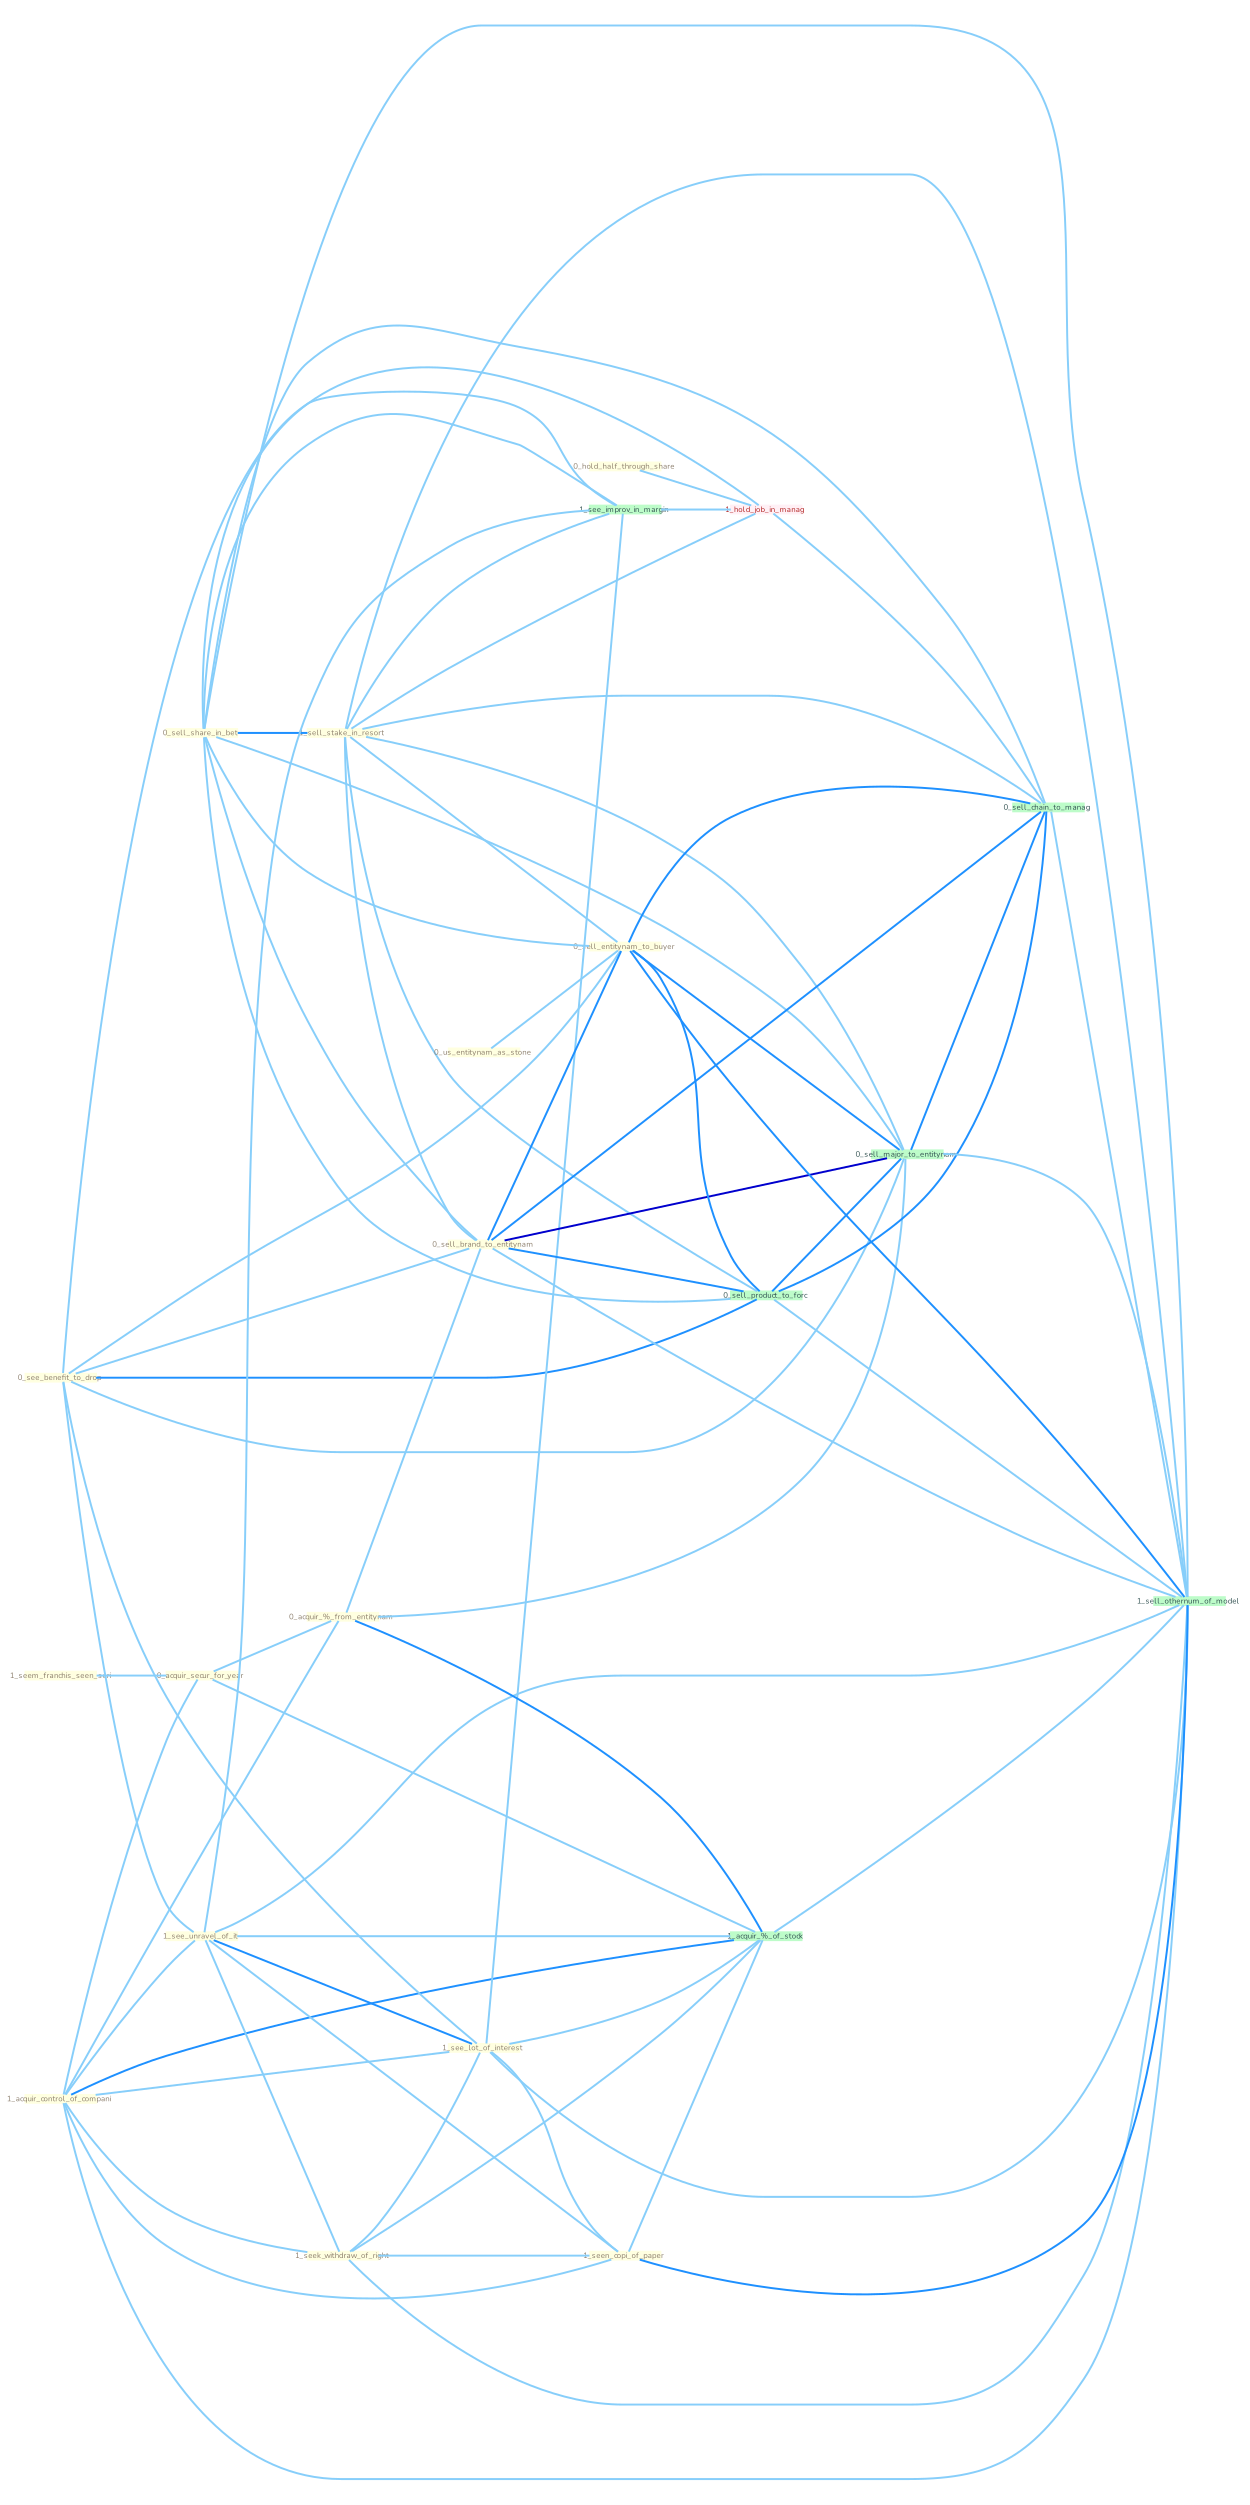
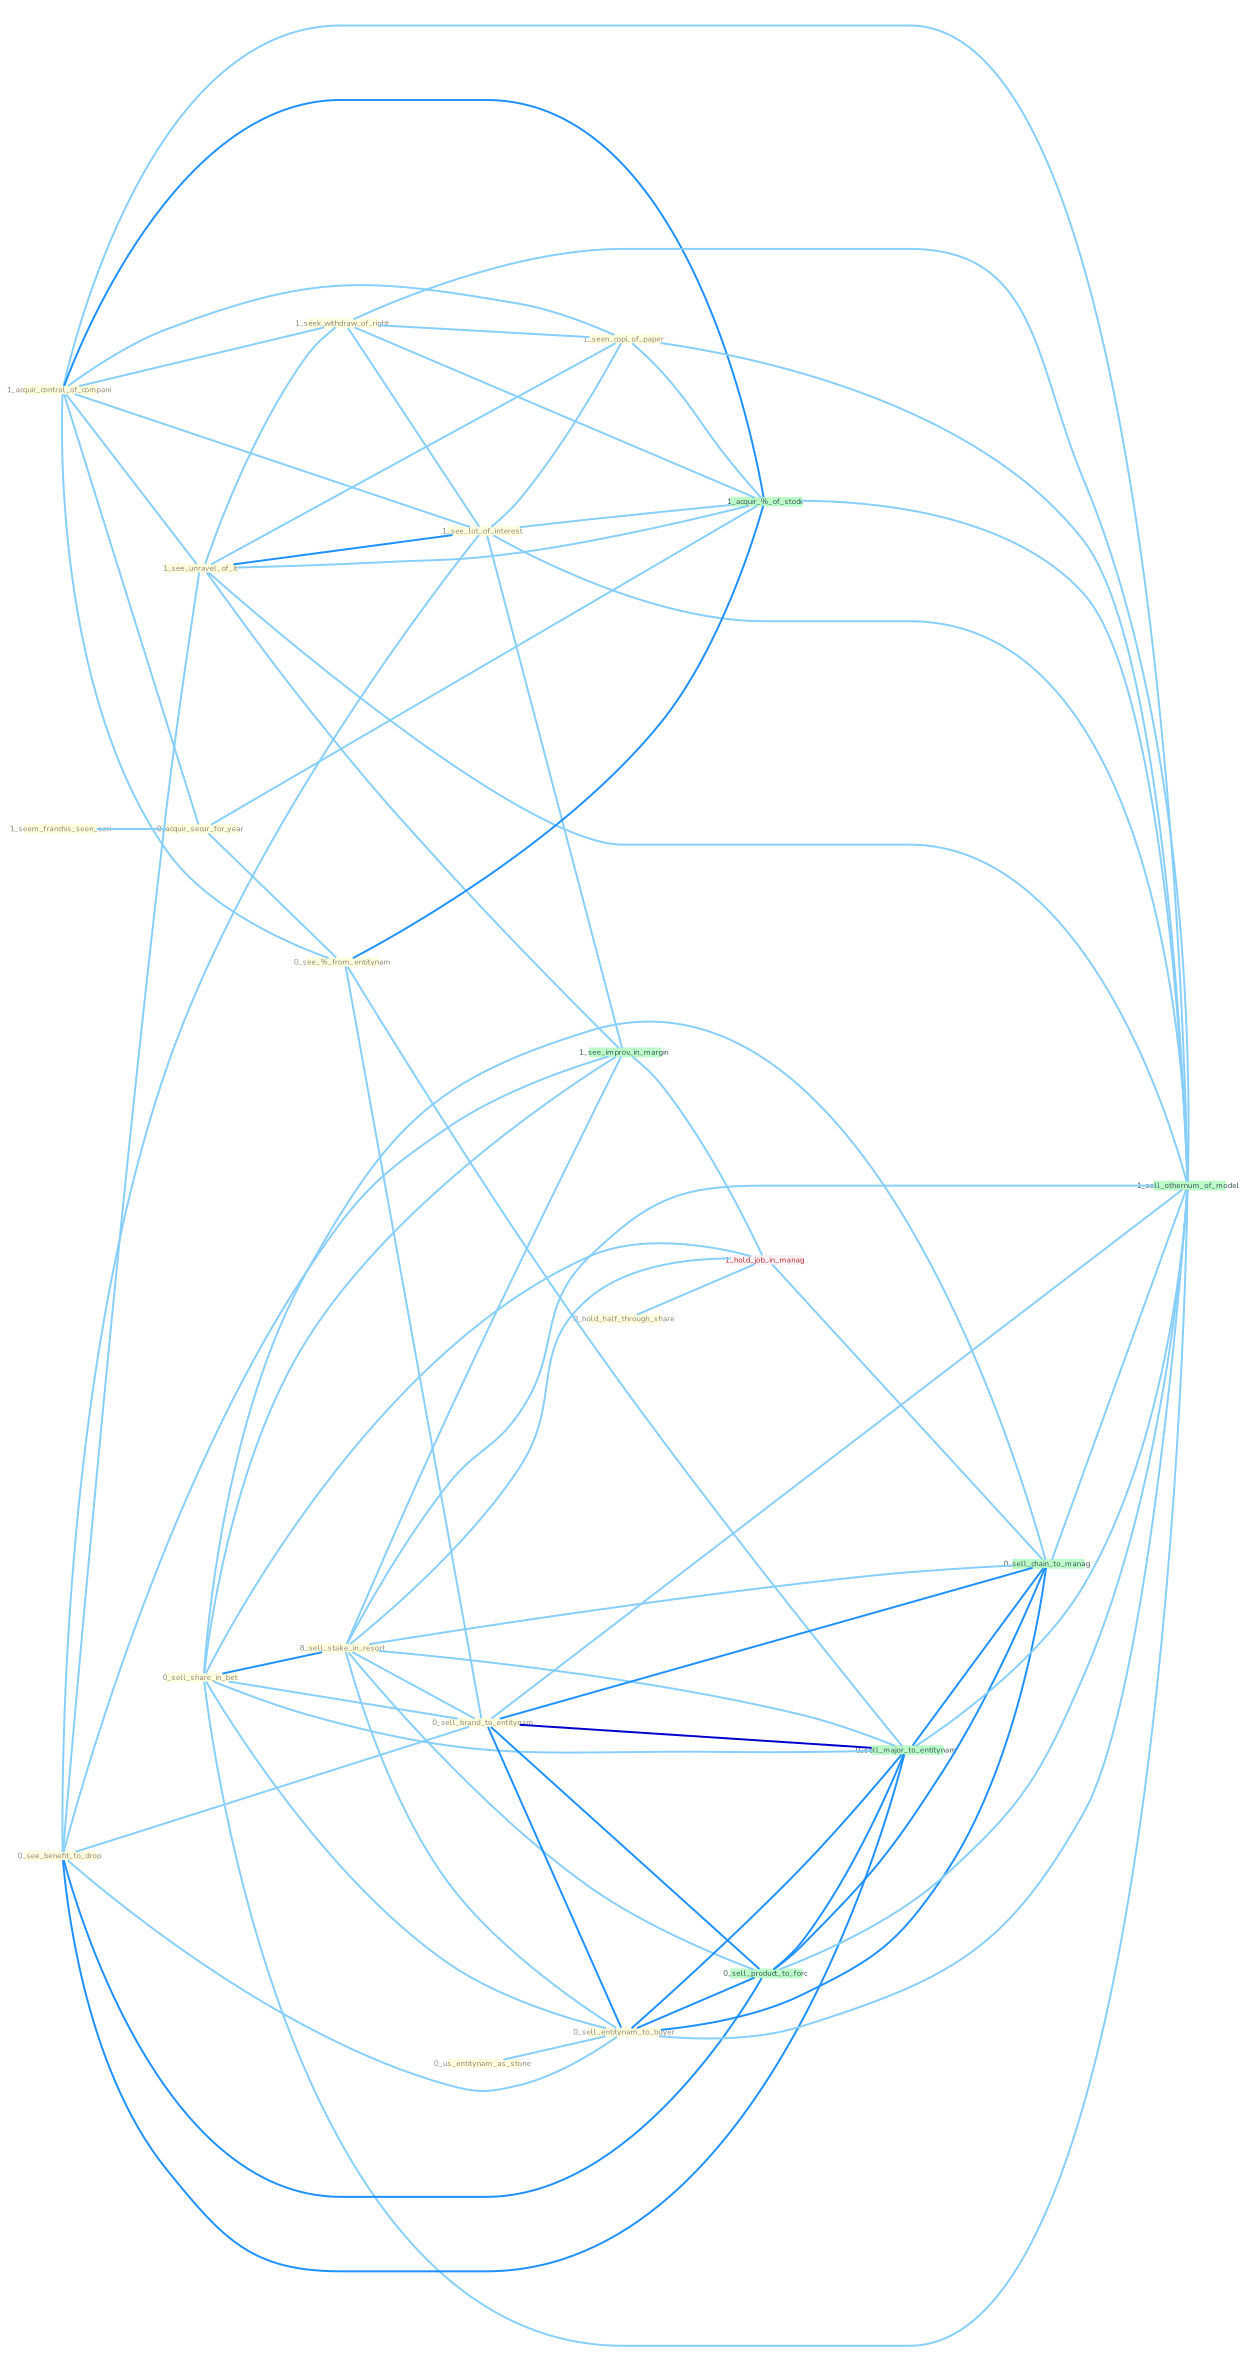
  graph {
    fontname=Nunito
    rankdir=LR
    node [color="#ffffe0" fixedsize=true fontcolor="#8b7d6b" fontname=Nunito fontsize=4 shape=polygon style=filled]
    edge [color="#87cefa" fontname=Nunito w=1]
    n1 [height=.06 label="1_seem_franchis_seen_seri" width=.5]
    "0_sell_share_in_bet " [height=.06 width=.5]
    "1_acquir_control_of_compani " [height=.06 width=.5]
-   "1_sell_stake_in_resort " [height=.06 width=.5]
+   "1_sell_stake_in_resort " [height=.06 width=.5 label="8_sell_stake_in_resort"]
    "0_see_benefit_to_drop " [height=.06 width=.5]
    "0_us_entitynam_as_stone " [height=.06 width=.5]
    "0_acquir_secur_for_year " [height=.06 width=.5]
    "1_see_unravel_of_it " [height=.06 width=.5]
    "1_seek_withdraw_of_right " [height=.06 width=.5]
    "0_hold_half_through_share " [height=.06 width=.5]
    "1_see_lot_of_interest " [height=.06 width=.5]
-   "0_acquir_%_from_entitynam " [height=.06 width=.5]
+   "0_acquir_%_from_entitynam " [height=.06 width=.5 label="0_see_%_from_entitynam"]
    "0_sell_brand_to_entitynam " [height=.06 width=.5]
    "1_seen_copi_of_paper " [height=.06 width=.5]
    "0_sell_entitynam_to_buyer " [height=.06 width=.5]
    "1_hold_job_in_manag " [color="#fff0f5" fontcolor="#b22222" height=.06 width=.5]
    "1_see_improv_in_margin " [color="#BDFCC9" fontcolor="#2f4f4f" height=.06 width=.5]
    "0_sell_product_to_forc " [color="#BDFCC9" fontcolor="#2f4f4f" height=.06 width=.5]
    "0_sell_major_to_entitynam " [color="#BDFCC9" fontcolor="#2f4f4f" height=.06 width=.5]
    "0_sell_chain_to_manag " [color="#BDFCC9" fontcolor="#2f4f4f" height=.06 width=.5]
    "1_sell_othernum_of_model " [color="#BDFCC9" fontcolor="#2f4f4f" height=.06 width=.5]
    "1_acquir_%_of_stock " [color="#BDFCC9" fontcolor="#2f4f4f" height=.06 width=.5]
    subgraph sub_1 {
      n1
      "0_sell_share_in_bet "
      "1_acquir_control_of_compani "
      "1_sell_stake_in_resort "
      "0_see_benefit_to_drop "
      "0_us_entitynam_as_stone "
      "0_acquir_secur_for_year "
      "1_see_unravel_of_it "
      "1_seek_withdraw_of_right "
      "0_hold_half_through_share "
      "1_see_lot_of_interest "
      "0_acquir_%_from_entitynam "
      "0_sell_brand_to_entitynam "
      "1_seen_copi_of_paper "
      "0_sell_entitynam_to_buyer "
    }
    subgraph sub_2 {
      "1_hold_job_in_manag "
    }
    n1 -- "0_acquir_secur_for_year "
    "0_sell_share_in_bet " -- "1_sell_stake_in_resort " [color="#1e90ff" w=2]
    "0_sell_share_in_bet " -- "0_sell_brand_to_entitynam "
    "0_sell_share_in_bet " -- "0_sell_entitynam_to_buyer "
    "0_sell_share_in_bet " -- "1_hold_job_in_manag "
    "0_sell_share_in_bet " -- "1_see_improv_in_margin "
-   "0_sell_share_in_bet " -- "0_sell_product_to_forc "
    "0_sell_share_in_bet " -- "0_sell_major_to_entitynam "
    "0_sell_share_in_bet " -- "0_sell_chain_to_manag "
    "0_sell_share_in_bet " -- "1_sell_othernum_of_model "
    "1_acquir_control_of_compani " -- "0_acquir_secur_for_year "
    "1_acquir_control_of_compani " -- "1_see_unravel_of_it "
    "1_acquir_control_of_compani " -- "1_seek_withdraw_of_right "
    "1_acquir_control_of_compani " -- "1_see_lot_of_interest "
    "1_acquir_control_of_compani " -- "0_acquir_%_from_entitynam "
    "1_acquir_control_of_compani " -- "1_seen_copi_of_paper "
    "1_acquir_control_of_compani " -- "1_sell_othernum_of_model "
    "1_acquir_control_of_compani " -- "1_acquir_%_of_stock " [color="#1e90ff" w=2]
    "1_sell_stake_in_resort " -- "0_sell_brand_to_entitynam "
    "1_sell_stake_in_resort " -- "0_sell_entitynam_to_buyer "
    "1_sell_stake_in_resort " -- "1_hold_job_in_manag "
    "1_sell_stake_in_resort " -- "1_see_improv_in_margin "
    "1_sell_stake_in_resort " -- "0_sell_product_to_forc "
    "1_sell_stake_in_resort " -- "0_sell_major_to_entitynam "
    "1_sell_stake_in_resort " -- "0_sell_chain_to_manag "
    "1_sell_stake_in_resort " -- "1_sell_othernum_of_model "
    "0_see_benefit_to_drop " -- "1_see_unravel_of_it "
    "0_see_benefit_to_drop " -- "1_see_lot_of_interest "
    "0_see_benefit_to_drop " -- "0_sell_brand_to_entitynam "
    "0_see_benefit_to_drop " -- "0_sell_entitynam_to_buyer "
    "0_see_benefit_to_drop " -- "1_see_improv_in_margin "
    "0_see_benefit_to_drop " -- "0_sell_product_to_forc " [color="#1e90ff"]
-   "0_see_benefit_to_drop " -- "0_sell_major_to_entitynam "
+   "0_see_benefit_to_drop " -- "0_sell_major_to_entitynam " [color="#1e90ff"]
    "0_us_entitynam_as_stone " -- "0_sell_entitynam_to_buyer "
    "0_acquir_secur_for_year " -- "0_acquir_%_from_entitynam "
    "0_acquir_secur_for_year " -- "1_acquir_%_of_stock "
    "1_see_unravel_of_it " -- "1_seek_withdraw_of_right "
    "1_see_unravel_of_it " -- "1_see_lot_of_interest " [color="#1e90ff" w=2]
    "1_see_unravel_of_it " -- "1_seen_copi_of_paper "
    "1_see_unravel_of_it " -- "1_see_improv_in_margin "
    "1_see_unravel_of_it " -- "1_sell_othernum_of_model "
    "1_see_unravel_of_it " -- "1_acquir_%_of_stock "
    "1_seek_withdraw_of_right " -- "1_see_lot_of_interest "
    "1_seek_withdraw_of_right " -- "1_seen_copi_of_paper "
    "1_seek_withdraw_of_right " -- "1_sell_othernum_of_model "
    "1_seek_withdraw_of_right " -- "1_acquir_%_of_stock "
    "0_hold_half_through_share " -- "1_hold_job_in_manag "
    "1_see_lot_of_interest " -- "1_seen_copi_of_paper "
    "1_see_lot_of_interest " -- "1_see_improv_in_margin "
    "1_see_lot_of_interest " -- "1_sell_othernum_of_model "
    "1_see_lot_of_interest " -- "1_acquir_%_of_stock "
    "0_acquir_%_from_entitynam " -- "0_sell_brand_to_entitynam "
    "0_acquir_%_from_entitynam " -- "0_sell_major_to_entitynam "
    "0_acquir_%_from_entitynam " -- "1_acquir_%_of_stock " [color="#1e90ff" w=2]
    "0_sell_brand_to_entitynam " -- "0_sell_entitynam_to_buyer " [color="#1e90ff" w=2]
    "0_sell_brand_to_entitynam " -- "0_sell_product_to_forc " [color="#1e90ff" w=2]
    "0_sell_brand_to_entitynam " -- "0_sell_major_to_entitynam " [color="#0000cd" w=3]
    "0_sell_brand_to_entitynam " -- "0_sell_chain_to_manag " [color="#1e90ff" w=2]
    "0_sell_brand_to_entitynam " -- "1_sell_othernum_of_model "
-   "1_seen_copi_of_paper " -- "1_sell_othernum_of_model " [color="#1e90ff"]
+   "1_seen_copi_of_paper " -- "1_sell_othernum_of_model "
    "1_seen_copi_of_paper " -- "1_acquir_%_of_stock "
    "0_sell_entitynam_to_buyer " -- "0_sell_product_to_forc " [color="#1e90ff" w=2]
    "0_sell_entitynam_to_buyer " -- "0_sell_major_to_entitynam " [color="#1e90ff" w=2]
    "0_sell_entitynam_to_buyer " -- "0_sell_chain_to_manag " [color="#1e90ff" w=2]
-   "0_sell_entitynam_to_buyer " -- "1_sell_othernum_of_model " [color="#1e90ff"]
+   "0_sell_entitynam_to_buyer " -- "1_sell_othernum_of_model "
    "1_hold_job_in_manag " -- "0_sell_chain_to_manag "
    "1_see_improv_in_margin " -- "1_hold_job_in_manag "
    "0_sell_product_to_forc " -- "0_sell_major_to_entitynam " [color="#1e90ff" w=2]
    "0_sell_product_to_forc " -- "0_sell_chain_to_manag " [color="#1e90ff" w=2]
    "0_sell_product_to_forc " -- "1_sell_othernum_of_model "
    "0_sell_major_to_entitynam " -- "0_sell_chain_to_manag " [color="#1e90ff" w=2]
    "0_sell_major_to_entitynam " -- "1_sell_othernum_of_model "
    "0_sell_chain_to_manag " -- "1_sell_othernum_of_model "
    "1_acquir_%_of_stock " -- "1_sell_othernum_of_model "
  }
